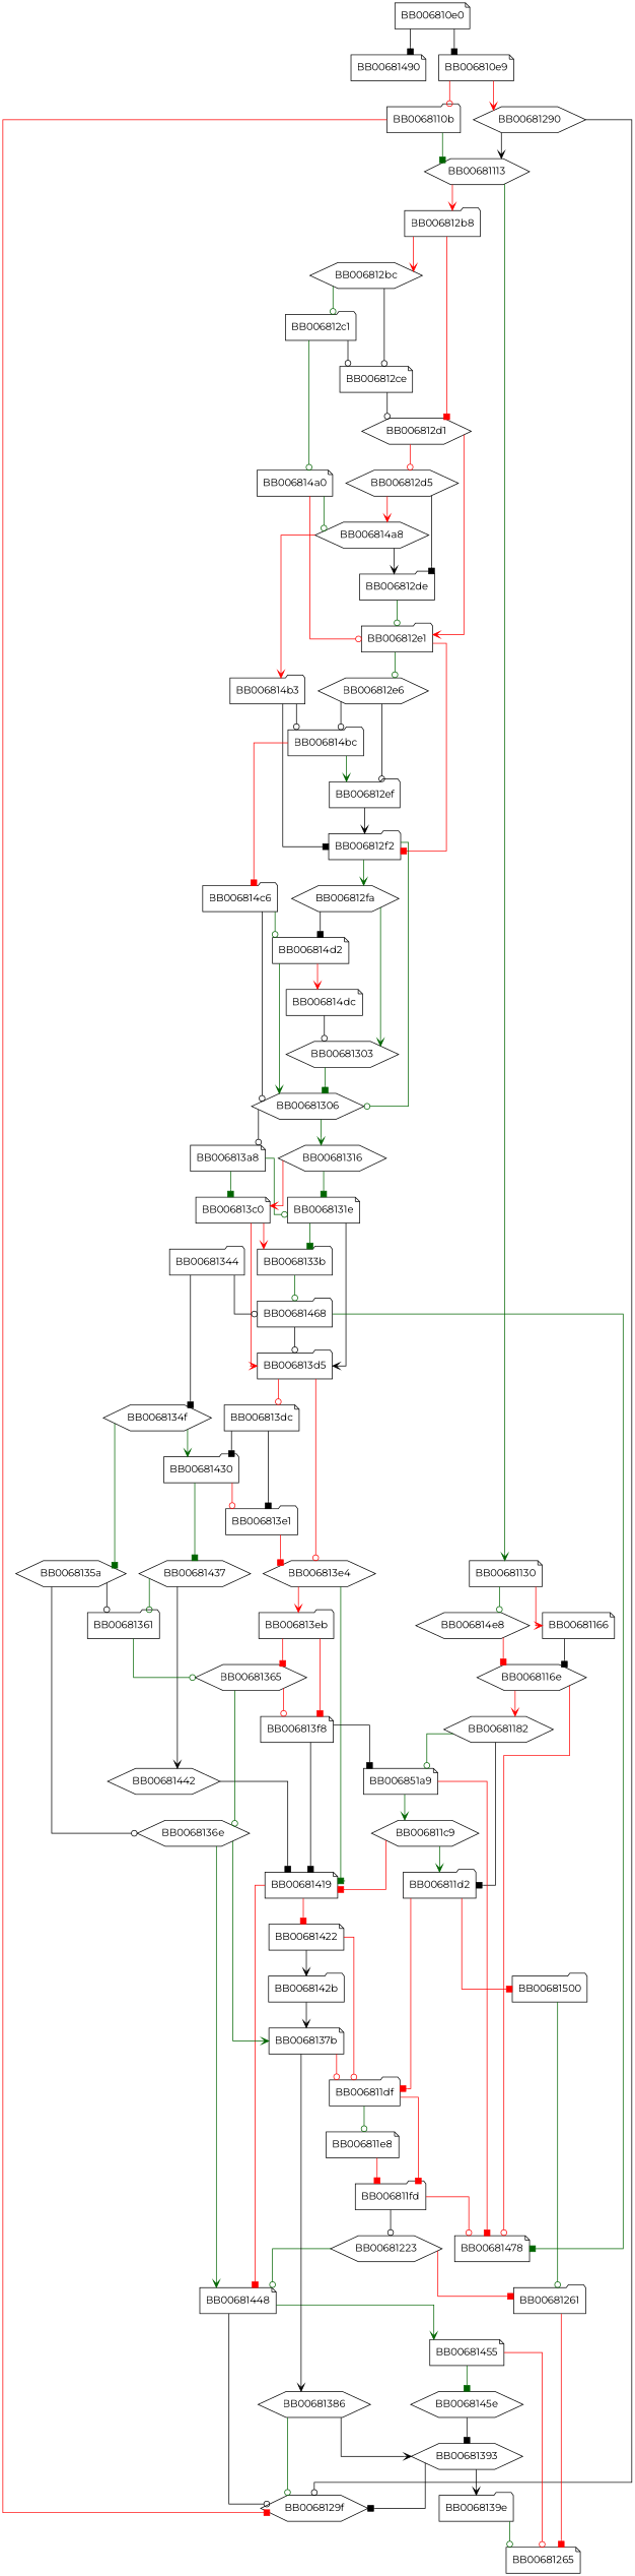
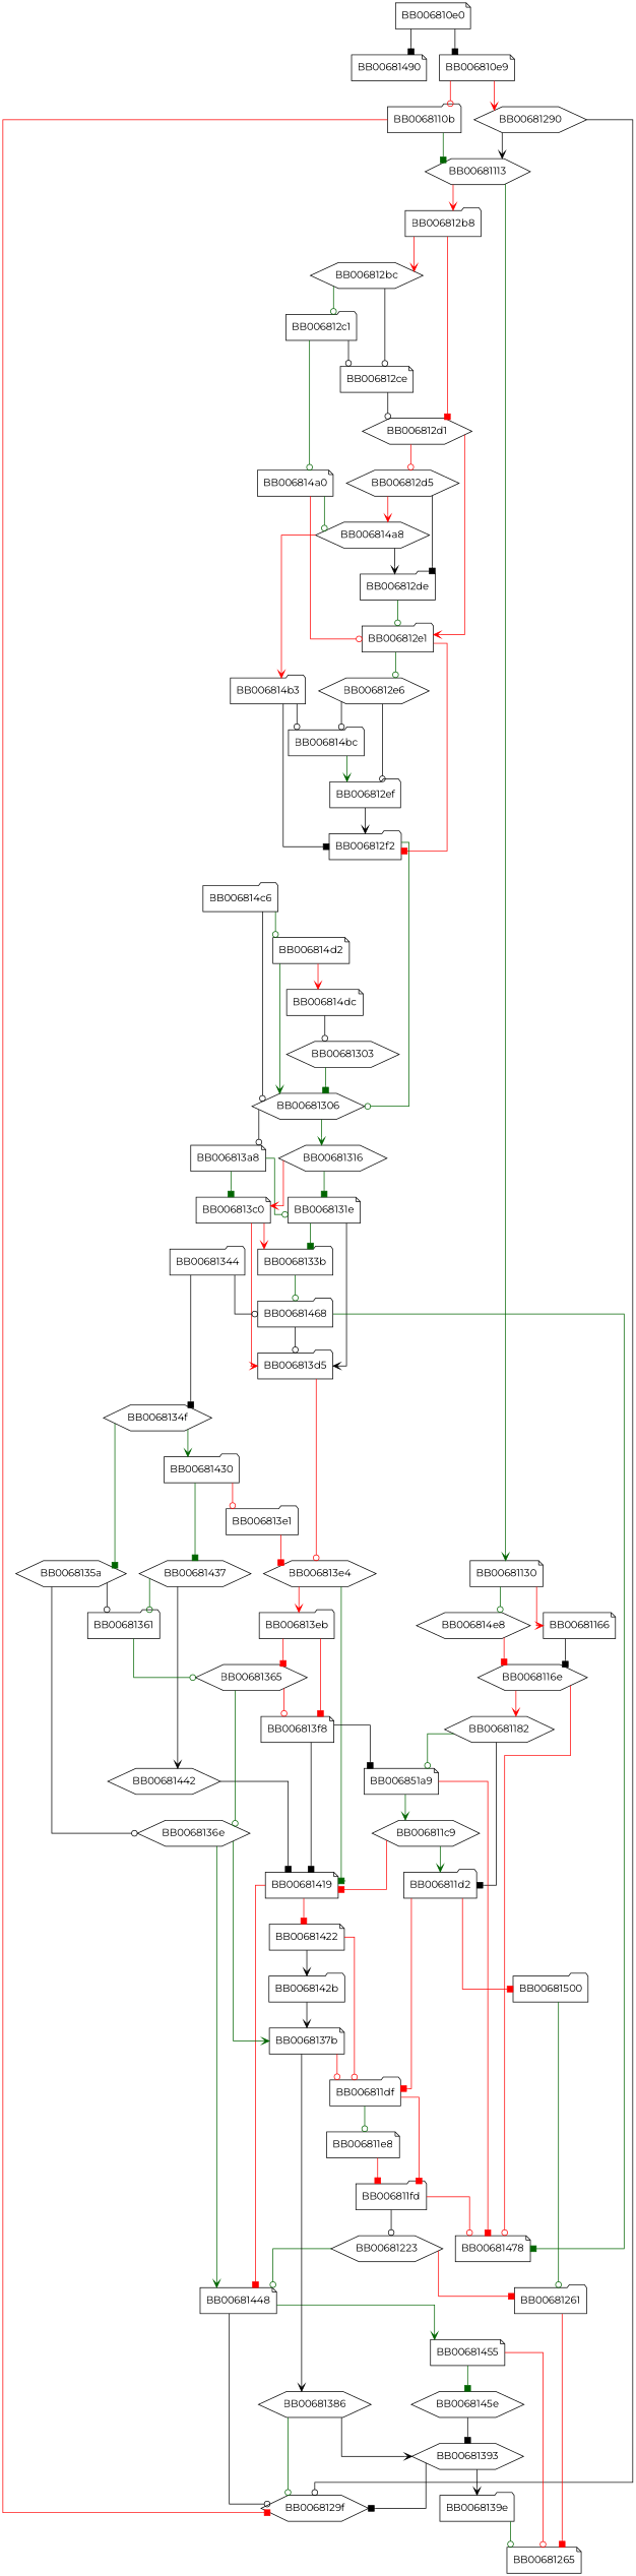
  digraph {
    fontname=Montserrat
    splines=ortho
    node [fontname=Montserrat shape=hexagon]
    edge [arrowhead=odot color=red fontname=Montserrat]
    BB006810e0 [shape=note]
    BB00681490 [shape=note]
    BB006810e9 [shape=note]
    BB00681290
    BB0068110b [shape=folder]
    BB0068129f
    BB00681113
    BB006812b8 [shape=folder]
    BB00681130 [shape=note]
    BB006812d1
    BB006812bc
    BB006814e8
    BB00681166 [shape=note]
    BB006812e1 [shape=folder]
    BB006812d5
    BB006812ce [shape=note]
    BB006812c1 [shape=folder]
    BB0068116e
    BB00681478 [shape=note]
    BB00681182
    BB006811d2 [shape=folder]
    n22 [label=BB006851a9 shape=note]
    BB00681500 [shape=folder]
    BB006811df [shape=folder]
    BB006811c9
    BB00681261 [shape=folder]
    BB006811fd [shape=folder]
    BB006811e8 [shape=note]
    BB00681419 [shape=note]
    BB00681448 [shape=note]
    BB00681422 [shape=note]
    BB00681455 [shape=note]
    BB0068142b [shape=folder]
    BB00681265 [shape=note]
    BB00681223
    BB0068145e
    BB006812f2 [shape=folder]
    BB006812e6
    BB006814a8
    BB006812de [shape=folder]
    BB006814a0 [shape=note]
    BB006814b3 [shape=folder]
    BB00681306
-   BB006812fa
    BB006814bc [shape=folder]
    BB006812ef [shape=folder]
    BB006813a8 [shape=note]
    BB00681316
    BB006814d2 [shape=note]
    BB00681303
    BB006814c6 [shape=folder]
    BB006813c0 [shape=note]
    BB0068131e [shape=note]
    BB006814dc [shape=note]
    BB006813d5 [shape=folder]
    BB0068133b [shape=folder]
    BB006813e4
-   BB006813dc [shape=note]
    BB00681468 [shape=folder]
    BB006813eb [shape=folder]
    BB00681430 [shape=folder]
    BB006813e1 [shape=folder]
    BB00681344 [shape=folder]
    BB0068134f
    BB0068135a
    BB00681437
    BB0068136e
    BB00681361 [shape=folder]
    BB00681442
    BB0068137b [shape=note]
    BB00681365
    BB00681386
    BB006813f8 [shape=note]
    BB00681393
    BB0068139e [shape=folder]
    BB006810e0 -> BB00681490 [arrowhead=box color=black]
    BB006810e0 -> BB006810e9 [arrowhead=box color=black]
    BB006810e9 -> BB00681290 [arrowhead=vee]
    BB006810e9 -> BB0068110b
    BB00681290 -> BB0068129f [color=black]
    BB00681290 -> BB00681113 [arrowhead=vee color=black]
    BB0068110b -> BB0068129f [arrowhead=box]
    BB0068110b -> BB00681113 [arrowhead=box color=darkgreen]
    BB00681113 -> BB006812b8 [arrowhead=vee]
    BB00681113 -> BB00681130 [arrowhead=vee color=darkgreen]
    BB006812b8 -> BB006812d1 [arrowhead=box]
    BB006812b8 -> BB006812bc [arrowhead=vee]
    BB00681130 -> BB006814e8 [color=darkgreen]
    BB00681130 -> BB00681166 [arrowhead=vee]
    BB006812d1 -> BB006812e1 [arrowhead=vee]
    BB006812d1 -> BB006812d5
    BB006812bc -> BB006812ce [color=black]
    BB006812bc -> BB006812c1 [color=darkgreen]
    BB006814e8 -> BB0068116e [arrowhead=box]
    BB00681166 -> BB0068116e [arrowhead=box color=black]
    BB006812e1 -> BB006812f2 [arrowhead=box]
    BB006812e1 -> BB006812e6 [color=darkgreen]
    BB006812d5 -> BB006814a8 [arrowhead=vee]
    BB006812d5 -> BB006812de [arrowhead=box color=black]
    BB006812ce -> BB006812d1 [color=black]
    BB006812c1 -> BB006812ce [color=black]
    BB006812c1 -> BB006814a0 [color=darkgreen]
    BB0068116e -> BB00681478
    BB0068116e -> BB00681182 [arrowhead=vee]
    BB00681182 -> BB006811d2 [arrowhead=box color=black]
    BB00681182 -> n22 [color=darkgreen]
    BB006811d2 -> BB00681500 [arrowhead=box]
    BB006811d2 -> BB006811df [arrowhead=box]
    n22 -> BB00681478 [arrowhead=box]
    n22 -> BB006811c9 [arrowhead=vee color=darkgreen]
    BB00681500 -> BB00681261 [color=darkgreen]
    BB006811df -> BB006811fd [arrowhead=box]
    BB006811df -> BB006811e8 [color=darkgreen]
    BB006811c9 -> BB006811d2 [arrowhead=vee color=darkgreen]
    BB006811c9 -> BB00681419 [arrowhead=box]
    BB00681261 -> BB00681265 [arrowhead=box]
    BB006811fd -> BB00681478
    BB006811fd -> BB00681223 [color=black]
    BB006811e8 -> BB006811fd [arrowhead=box]
    BB00681419 -> BB00681448 [arrowhead=box]
    BB00681419 -> BB00681422 [arrowhead=box]
    BB00681448 -> BB0068129f [color=black]
    BB00681448 -> BB00681455 [arrowhead=vee color=darkgreen]
    BB00681422 -> BB006811df
    BB00681422 -> BB0068142b [arrowhead=vee color=black]
    BB00681455 -> BB00681265
    BB00681455 -> BB0068145e [arrowhead=box color=darkgreen]
    BB0068142b -> BB0068137b [arrowhead=vee color=black]
    BB00681223 -> BB00681261 [arrowhead=box]
    BB00681223 -> BB00681448 [color=darkgreen]
    BB0068145e -> BB00681393 [arrowhead=box color=black]
    BB006812f2 -> BB00681306 [color=darkgreen]
-   BB006812f2 -> BB006812fa [arrowhead=vee color=darkgreen]
    BB006812e6 -> BB006814bc [color=black]
    BB006812e6 -> BB006812ef [color=black]
    BB006814a8 -> BB006812de [arrowhead=vee color=black]
    BB006814a8 -> BB006814b3 [arrowhead=vee]
    BB006812de -> BB006812e1 [color=darkgreen]
    BB006814a0 -> BB006812e1
    BB006814a0 -> BB006814a8 [color=darkgreen]
    BB006814b3 -> BB006812f2 [arrowhead=box color=black]
    BB006814b3 -> BB006814bc [color=black]
    BB00681306 -> BB006813a8 [color=black]
    BB00681306 -> BB00681316 [arrowhead=vee color=darkgreen]
-   BB006812fa -> BB006814d2 [arrowhead=box color=black]
-   BB006812fa -> BB00681303 [arrowhead=vee color=darkgreen]
    BB006814bc -> BB006812ef [arrowhead=vee color=darkgreen]
-   BB006814bc -> BB006814c6 [arrowhead=box]
    BB006812ef -> BB006812f2 [arrowhead=vee color=black]
    BB006813a8 -> BB006813c0 [arrowhead=box color=darkgreen]
    BB006813a8 -> BB0068131e [color=darkgreen]
    BB00681316 -> BB006813c0 [arrowhead=vee]
    BB00681316 -> BB0068131e [arrowhead=box color=darkgreen]
    BB006814d2 -> BB00681306 [arrowhead=vee color=darkgreen]
    BB006814d2 -> BB006814dc [arrowhead=vee]
    BB00681303 -> BB00681306 [arrowhead=box color=darkgreen]
    BB006814c6 -> BB00681306 [color=black]
    BB006814c6 -> BB006814d2 [color=darkgreen]
    BB006813c0 -> BB006813d5 [arrowhead=vee]
    BB006813c0 -> BB0068133b [arrowhead=vee]
    BB0068131e -> BB006813d5 [arrowhead=vee color=black]
    BB0068131e -> BB0068133b [arrowhead=box color=darkgreen]
    BB006814dc -> BB00681303 [color=black]
    BB006813d5 -> BB006813e4
-   BB006813d5 -> BB006813dc
    BB0068133b -> BB00681468 [color=darkgreen]
    BB006813e4 -> BB00681419 [arrowhead=box color=darkgreen]
    BB006813e4 -> BB006813eb [arrowhead=vee]
-   BB006813dc -> BB00681430 [arrowhead=box color=black]
-   BB006813dc -> BB006813e1 [arrowhead=box color=black]
    BB00681468 -> BB00681478 [arrowhead=box color=darkgreen]
    BB00681468 -> BB006813d5 [color=black]
    BB006813eb -> BB00681365 [arrowhead=box]
    BB006813eb -> BB006813f8 [arrowhead=box]
    BB00681430 -> BB006813e1
    BB00681430 -> BB00681437 [arrowhead=box color=darkgreen]
    BB006813e1 -> BB006813e4 [arrowhead=box]
    BB00681344 -> BB00681468 [color=black]
    BB00681344 -> BB0068134f [arrowhead=box color=black]
    BB0068134f -> BB00681430 [arrowhead=vee color=darkgreen]
    BB0068134f -> BB0068135a [arrowhead=box color=darkgreen]
    BB0068135a -> BB0068136e [color=black]
    BB0068135a -> BB00681361 [color=black]
    BB00681437 -> BB00681361 [color=darkgreen]
    BB00681437 -> BB00681442 [arrowhead=vee color=black]
    BB0068136e -> BB00681448 [arrowhead=vee color=darkgreen]
    BB0068136e -> BB0068137b [arrowhead=vee color=darkgreen]
    BB00681361 -> BB00681365 [color=darkgreen]
    BB00681442 -> BB00681419 [arrowhead=box color=black]
    BB0068137b -> BB006811df
    BB0068137b -> BB00681386 [arrowhead=vee color=black]
    BB00681365 -> BB0068136e [color=darkgreen]
    BB00681365 -> BB006813f8
    BB00681386 -> BB0068129f [color=darkgreen]
    BB00681386 -> BB00681393 [arrowhead=vee color=black]
    BB006813f8 -> n22 [arrowhead=box color=black]
    BB006813f8 -> BB00681419 [arrowhead=box color=black]
    BB00681393 -> BB0068129f [arrowhead=box color=black]
    BB00681393 -> BB0068139e [arrowhead=vee color=black]
    BB0068139e -> BB00681265 [color=darkgreen]
  }
